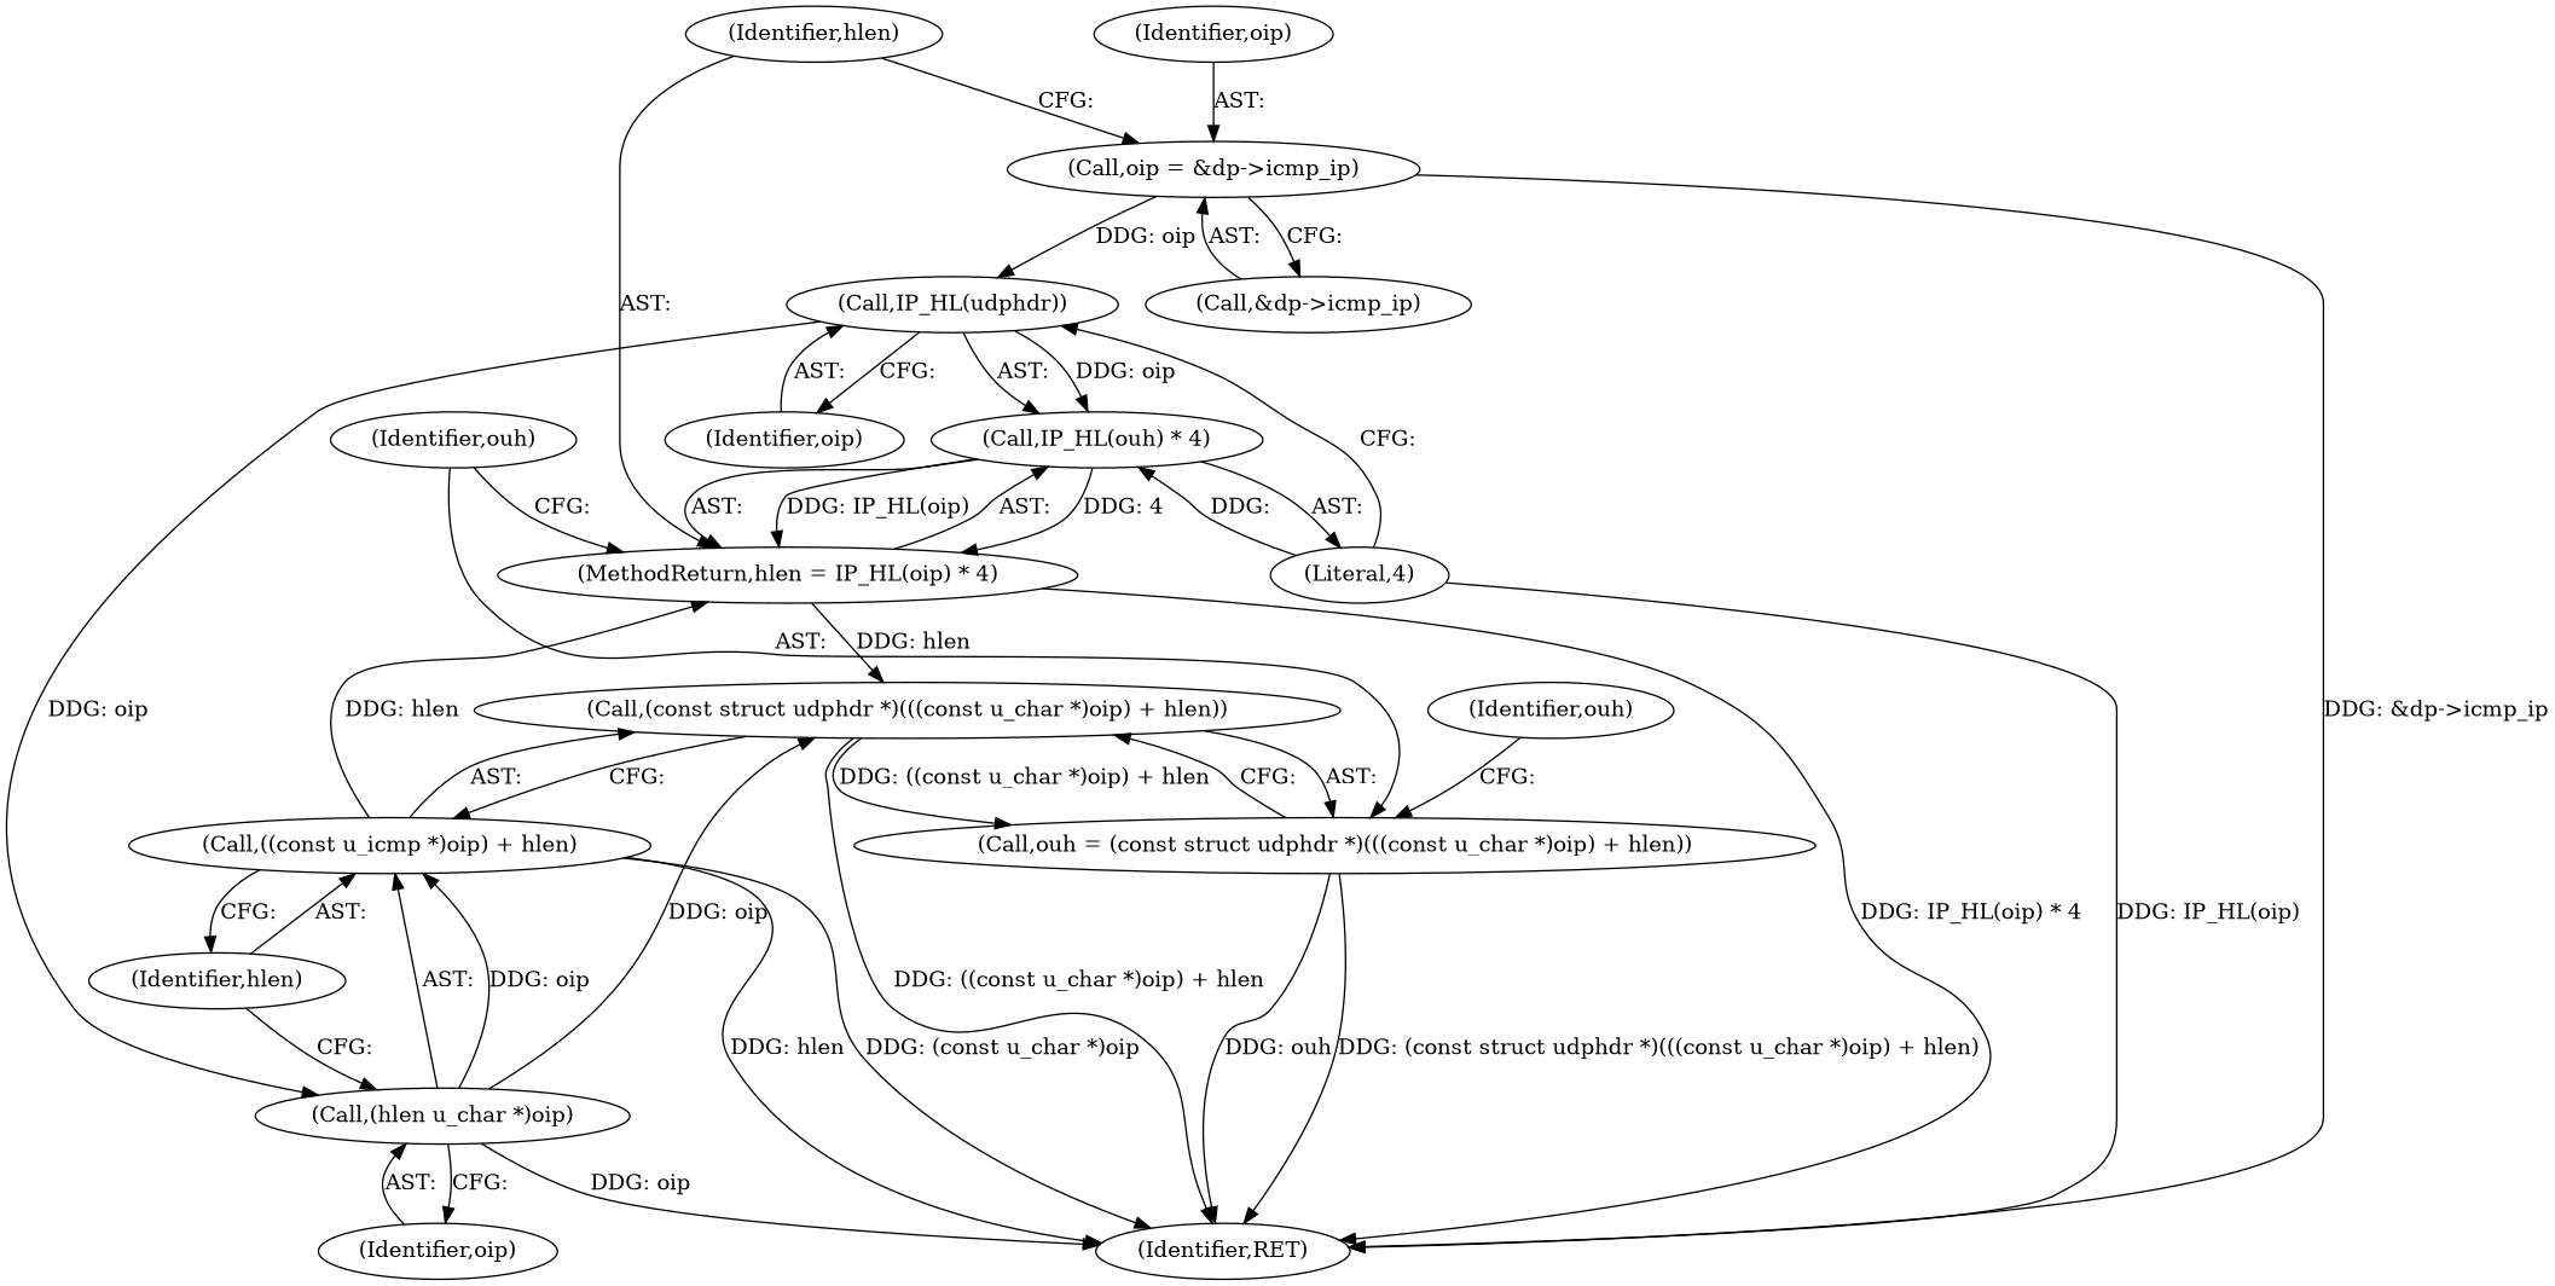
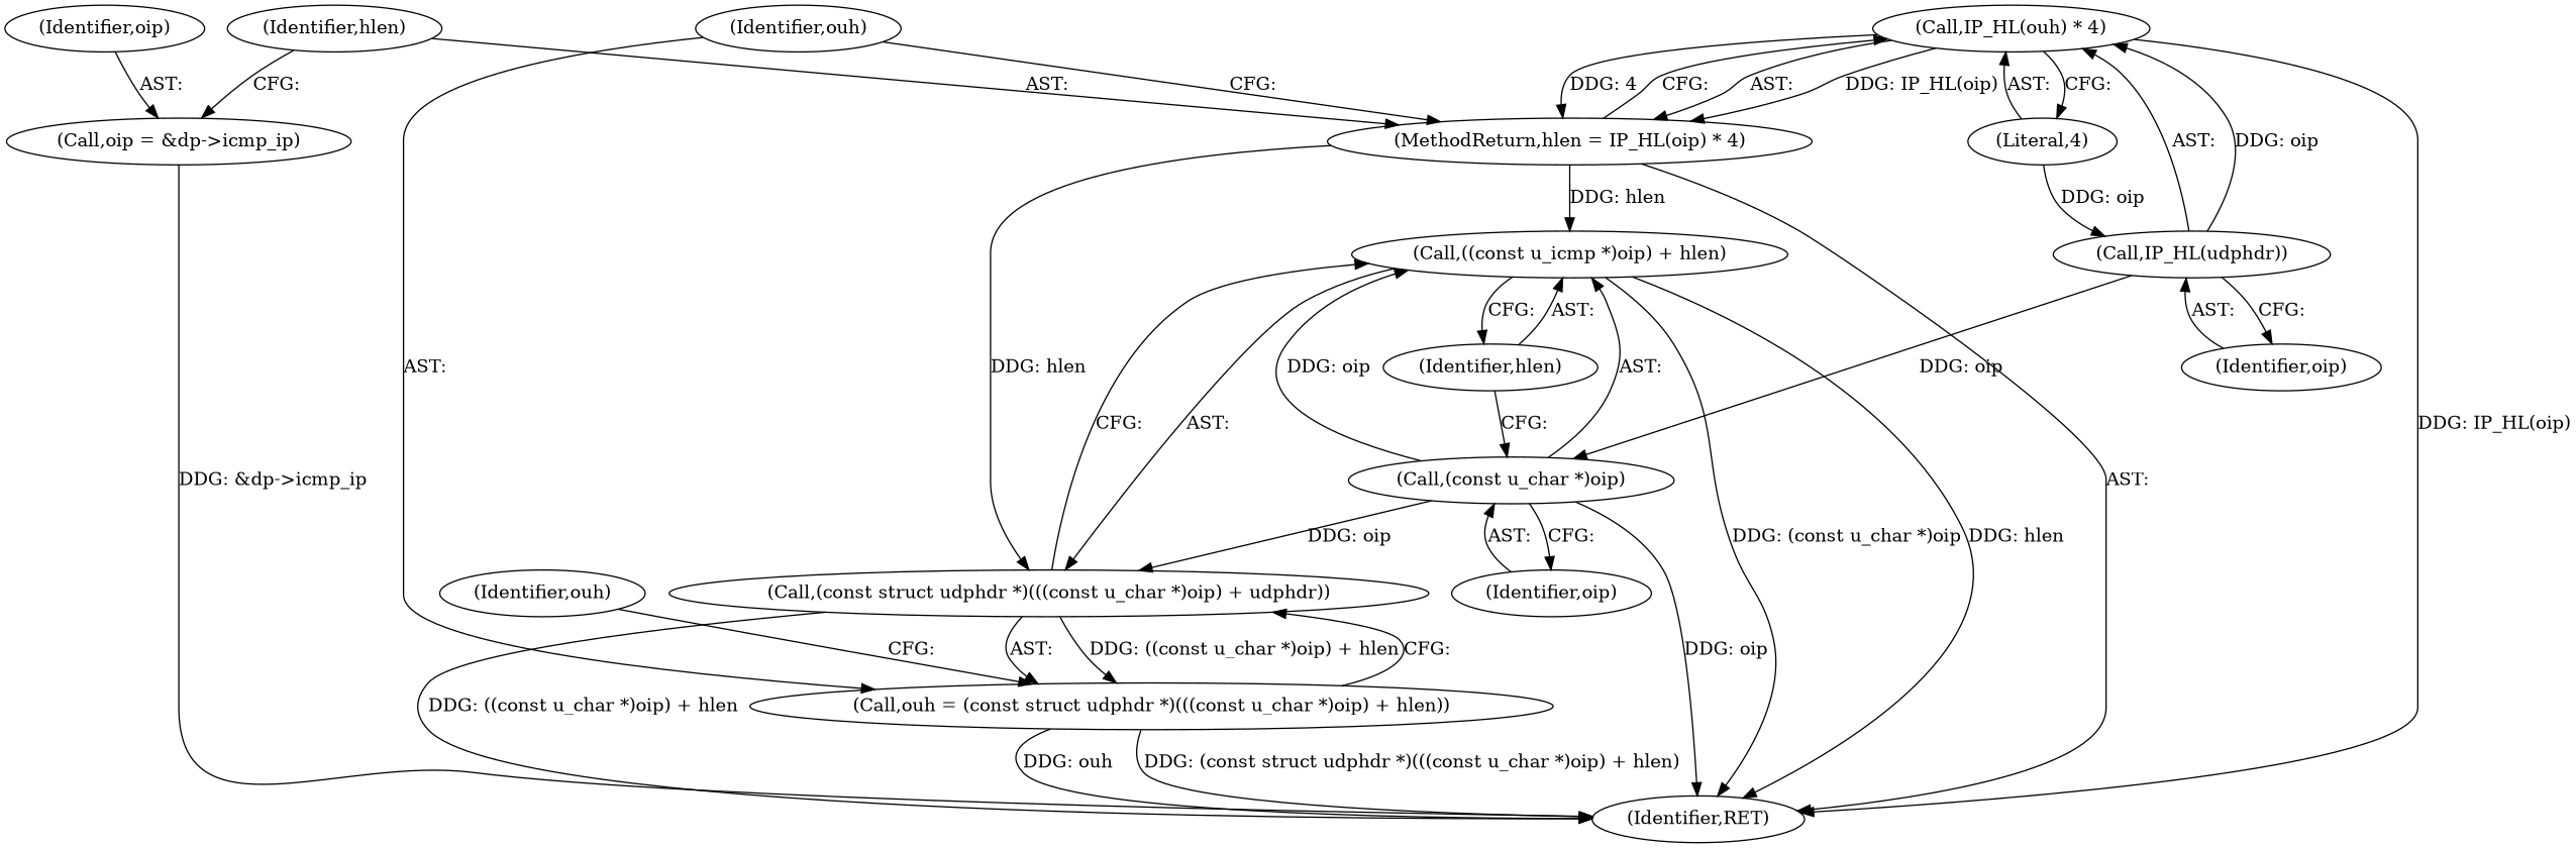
  digraph {
    n1 [label="(Call,oip = &dp->icmp_ip)"]
    n2 [label="(Call,IP_HL(udphdr))"]
    n3 [label="(Identifier,RET)"]
-   n4 [label="(Call,&dp->icmp_ip)"]
    n5 [label="(Call,IP_HL(ouh) * 4)"]
-   n6 [label="(Call,(hlen u_char *)oip)"]
+   n6 [label="(Call,(const u_char *)oip)"]
    n7 [label="(Identifier,oip)"]
    n8 [label="(MethodReturn,hlen = IP_HL(oip) * 4)"]
    n9 [label="(Literal,4)"]
-   n10 [label="(Call,(const struct udphdr *)(((const u_char *)oip) + hlen))"]
+   n10 [label="(Call,(const struct udphdr *)(((const u_char *)oip) + udphdr))"]
    n11 [label="(Call,((const u_icmp *)oip) + hlen)"]
    n12 [label="(Identifier,oip)"]
    n13 [label="(Call,ouh = (const struct udphdr *)(((const u_char *)oip) + hlen))"]
    n14 [label="(Identifier,hlen)"]
    n15 [label="(Identifier,hlen)"]
    n16 [label="(Identifier,ouh)"]
    n17 [label="(Identifier,oip)"]
    n18 [label="(Identifier,ouh)"]
-   n1 -> n2 [label="DDG: oip"]
    n1 -> n3 [label="DDG: &dp->icmp_ip"]
-   n1 -> n4 [label="CFG: "]
    n2 -> n5 [label="AST: "]
    n2 -> n5 [label="DDG: oip"]
    n2 -> n6 [label="DDG: oip"]
    n2 -> n7 [label="CFG: "]
-   n4 -> n1 [label="AST: "]
-   n9 -> n3 [label="DDG: IP_HL(oip)"]
+   n5 -> n3 [label="DDG: IP_HL(oip)"]
    n5 -> n8 [label="AST: "]
    n5 -> n8 [label="DDG: IP_HL(oip)"]
    n5 -> n8 [label="DDG: 4"]
-   n5 -> n9 [label="AST: "]
+   n5 -> n9 [label="CFG: "]
    n6 -> n3 [label="DDG: oip"]
    n6 -> n10 [label="DDG: oip"]
    n6 -> n11 [label="AST: "]
    n6 -> n11 [label="DDG: oip"]
    n6 -> n12 [label="CFG: "]
    n7 -> n2 [label="AST: "]
-   n8 -> n3 [label="DDG: IP_HL(oip) * 4"]
-   n8 -> n5 [label="AST: "]
+   n8 -> n3 [label="AST: "]
+   n8 -> n5 [label="CFG: "]
    n8 -> n10 [label="DDG: hlen"]
-   n11 -> n8 [label="DDG: hlen"]
-   n9 -> n2 [label="CFG: "]
-   n9 -> n5 [label="DDG: "]
+   n8 -> n11 [label="DDG: hlen"]
+   n9 -> n2 [label="DDG: oip"]
+   n9 -> n5 [label="AST: "]
    n10 -> n3 [label="DDG: ((const u_char *)oip) + hlen"]
    n10 -> n11 [label="CFG: "]
    n10 -> n13 [label="AST: "]
    n10 -> n13 [label="DDG: ((const u_char *)oip) + hlen"]
    n11 -> n3 [label="DDG: (const u_char *)oip"]
    n11 -> n3 [label="DDG: hlen"]
    n11 -> n10 [label="AST: "]
    n11 -> n14 [label="CFG: "]
    n12 -> n6 [label="AST: "]
    n13 -> n3 [label="DDG: ouh"]
    n13 -> n3 [label="DDG: (const struct udphdr *)(((const u_char *)oip) + hlen)"]
    n13 -> n10 [label="CFG: "]
    n14 -> n6 [label="CFG: "]
    n14 -> n11 [label="AST: "]
    n15 -> n1 [label="CFG: "]
    n15 -> n8 [label="AST: "]
    n16 -> n13 [label="CFG: "]
    n17 -> n1 [label="AST: "]
    n18 -> n8 [label="CFG: "]
    n18 -> n13 [label="AST: "]
  }
